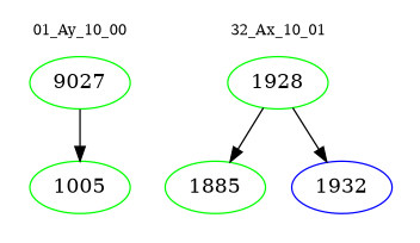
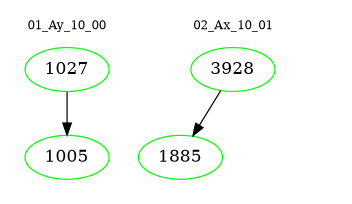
  digraph {
    node [color=green]
    edge [color=black]
-   n1 [label=9027]
+   n1 [label=1027]
    n2 [label=1005]
-   n3 [label=1928]
+   n3 [label=3928]
    n4 [label=1885]
-   n5 [color=blue label=1932]
    subgraph cluster_1 {
      color=white
      fontsize=10
      label="01_Ay_10_00"
      n1
      n2
    }
    subgraph cluster_2 {
      color=white
      fontsize=10
-     label="32_Ax_10_01"
+     label="02_Ax_10_01"
      n3
      n4
-     n5
    }
    n1 -> n2
    n3 -> n4
-   n3 -> n5
  }
